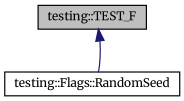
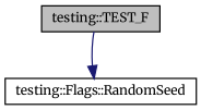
  digraph {
    rankdir=TB
    fontname=Merriweather
    node [color=black fontname=Merriweather fontsize=10 shape=record style=filled]
    n1 [fillcolor=grey75 fontcolor=black height=0.2 label="testing::TEST_F" width=0.4]
    n2 [fillcolor=white height=0.2 label="testing::Flags::RandomSeed" width=0.4]
-   n2 -> n1 [color=midnightblue fontname=Merriweather fontsize=10 labelfontname=Helvetica labelfontsize=10 style=solid]
+   n1 -> n2 [color=midnightblue fontname=Merriweather fontsize=10 labelfontname=Helvetica labelfontsize=10 style=solid]
  }
